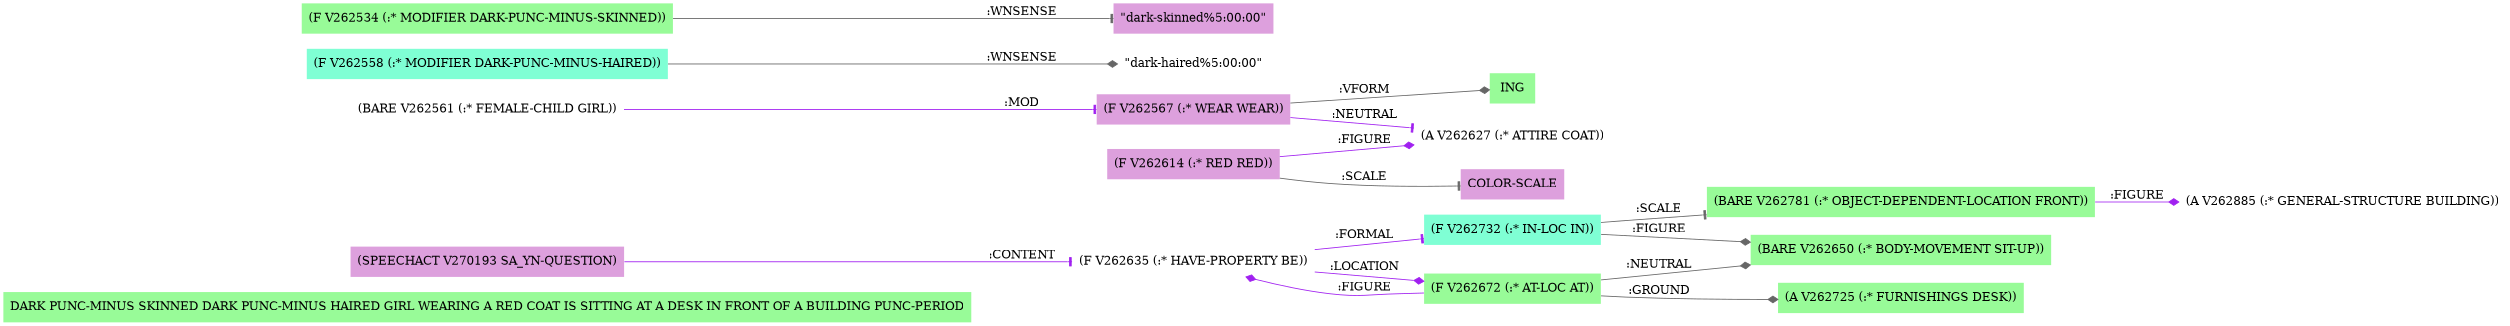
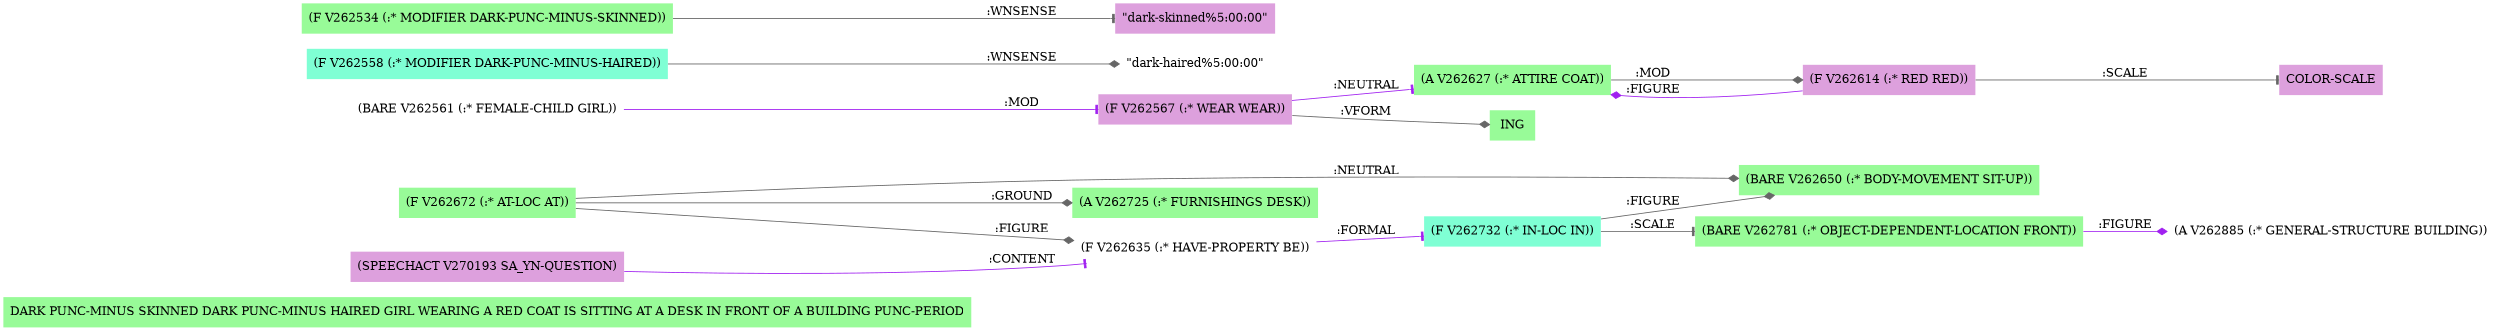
  digraph {
    rankdir=LR
    node [fillcolor=palegreen shape=none style=filled]
    edge [arrowhead=diamond color=gray40]
    "DARK PUNC-MINUS SKINNED DARK PUNC-MINUS HAIRED GIRL WEARING A RED COAT IS SITTING AT A DESK IN FRONT OF A BUILDING PUNC-PERIOD"
    n2 [fillcolor=plum label="(SPEECHACT V270193 SA_YN-QUESTION)"]
    n3 [fillcolor=white label="(F V262635 (:* HAVE-PROPERTY BE))"]
    n4 [fillcolor=aquamarine label="(F V262732 (:* IN-LOC IN))"]
    n5 [label="(F V262672 (:* AT-LOC AT))"]
    n6 [label="(BARE V262650 (:* BODY-MOVEMENT SIT-UP))"]
    n7 [label="(BARE V262781 (:* OBJECT-DEPENDENT-LOCATION FRONT))"]
    n8 [label="(A V262725 (:* FURNISHINGS DESK))"]
    n9 [fillcolor=white label="(A V262885 (:* GENERAL-STRUCTURE BUILDING))"]
    n10 [fillcolor=white label="(BARE V262561 (:* FEMALE-CHILD GIRL))"]
    n11 [fillcolor=plum label="(F V262567 (:* WEAR WEAR))"]
-   n12 [fillcolor=white label="(A V262627 (:* ATTIRE COAT))"]
+   n12 [label="(A V262627 (:* ATTIRE COAT))"]
    n13 [label=ING]
    n14 [fillcolor=plum label="(F V262614 (:* RED RED))"]
    n15 [fillcolor=plum label="COLOR-SCALE"]
    n16 [fillcolor=aquamarine label="(F V262558 (:* MODIFIER DARK-PUNC-MINUS-HAIRED))"]
    n17 [fillcolor=white label="\"dark-haired%5:00:00\""]
    n18 [label="(F V262534 (:* MODIFIER DARK-PUNC-MINUS-SKINNED))"]
    n19 [fillcolor=plum label="\"dark-skinned%5:00:00\""]
    n2 -> n3 [arrowhead=tee color=purple label=":CONTENT"]
    n3 -> n4 [arrowhead=tee color=purple label=":FORMAL"]
-   n3 -> n5 [color=purple label=":LOCATION"]
    n4 -> n6 [label=":FIGURE"]
    n4 -> n7 [arrowhead=tee label=":SCALE"]
-   n5 -> n3 [color=purple label=":FIGURE"]
+   n5 -> n3 [label=":FIGURE"]
    n5 -> n6 [label=":NEUTRAL"]
    n5 -> n8 [label=":GROUND"]
    n7 -> n9 [color=purple label=":FIGURE"]
    n10 -> n11 [arrowhead=tee color=purple label=":MOD"]
    n11 -> n12 [arrowhead=tee color=purple label=":NEUTRAL"]
    n11 -> n13 [label=":VFORM"]
+   n12 -> n14 [label=":MOD"]
    n14 -> n12 [color=purple label=":FIGURE"]
    n14 -> n15 [arrowhead=tee label=":SCALE"]
    n16 -> n17 [label=":WNSENSE"]
    n18 -> n19 [arrowhead=tee label=":WNSENSE"]
  }
